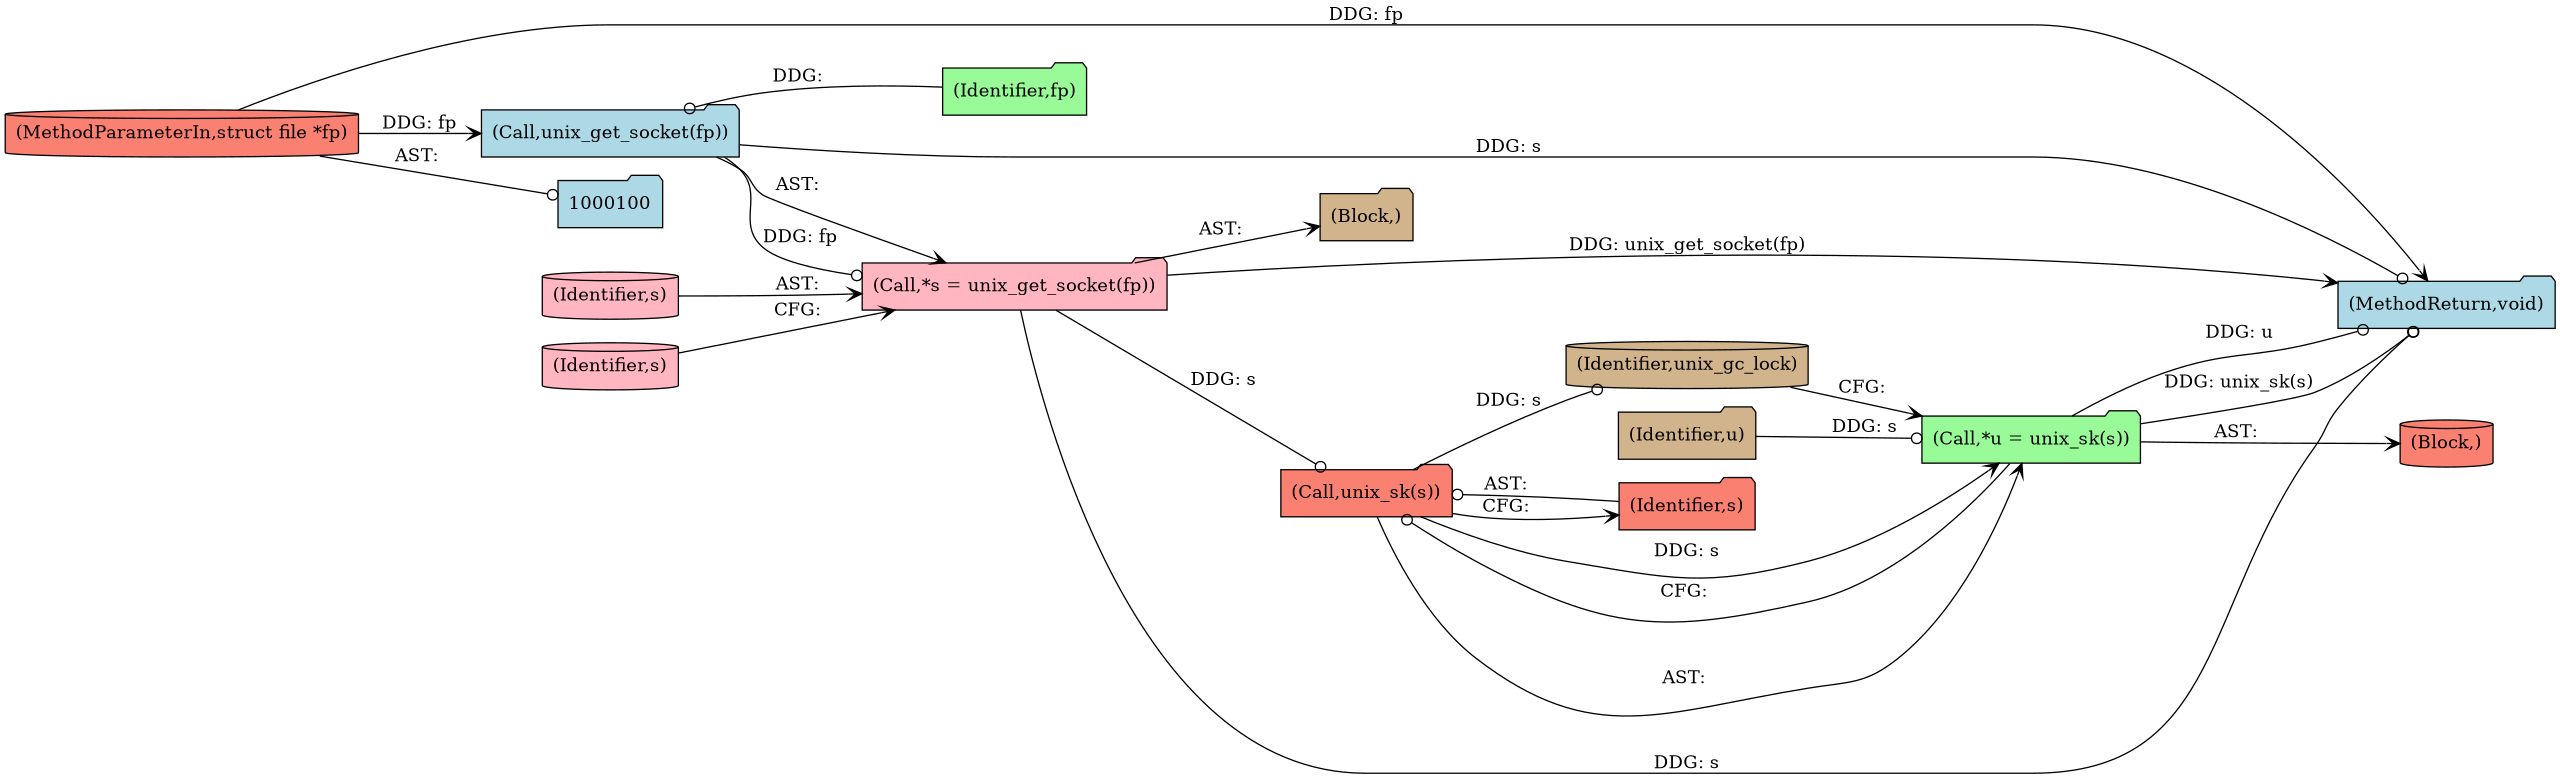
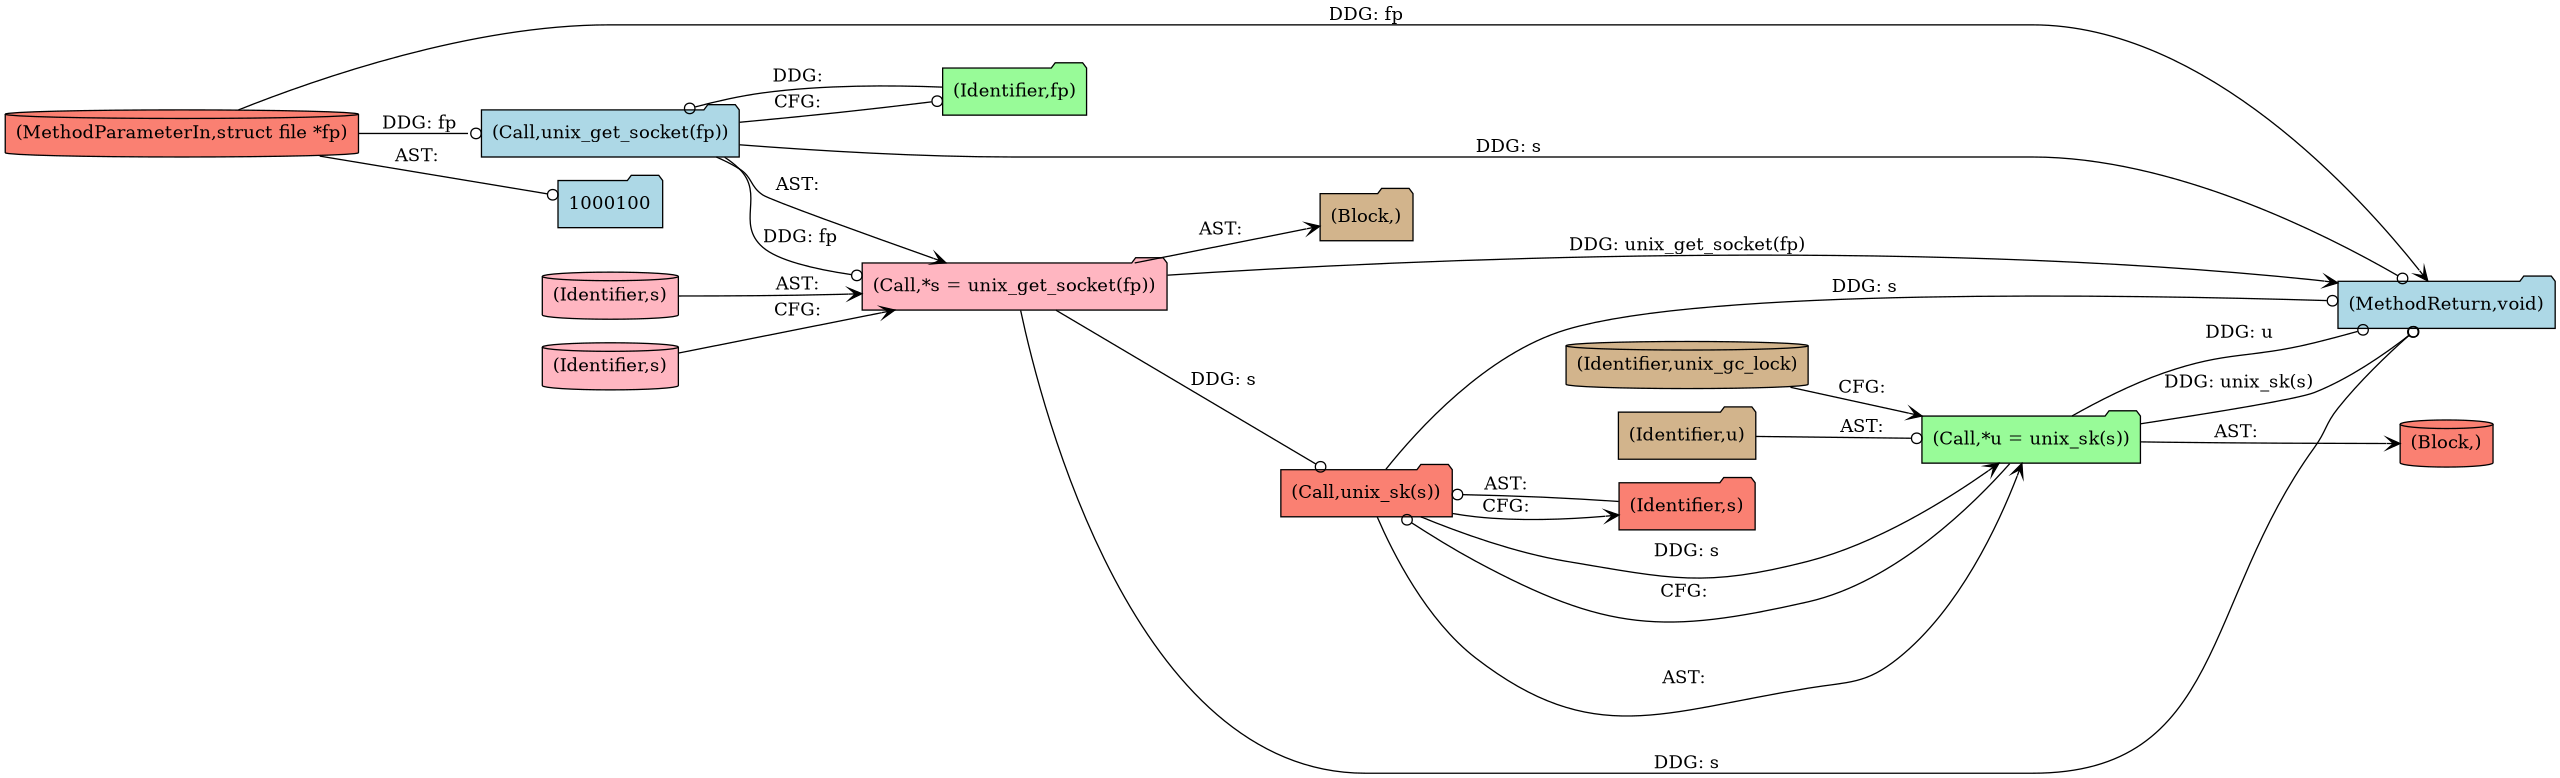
  digraph {
    rankdir=LR
    node [fillcolor=salmon shape=folder style=filled]
    edge [arrowhead=odot]
    n1 [fillcolor=lightblue label="(Call,unix_get_socket(fp))"]
    n2 [fillcolor=lightpink label="(Call,*s = unix_get_socket(fp))"]
    n3 [fillcolor=lightblue label="(MethodReturn,void)"]
    n4 [fillcolor=palegreen label="(Identifier,fp)"]
    n5 [label="(Call,unix_sk(s))"]
    n6 [fillcolor=tan label="(Block,)"]
    n7 [label="(MethodParameterIn,struct file *fp)" shape=cylinder]
    1000100 [fillcolor=lightblue]
    n9 [fillcolor=palegreen label="(Call,*u = unix_sk(s))"]
    n10 [label="(Identifier,s)"]
    n11 [label="(Block,)" shape=cylinder]
    n12 [fillcolor=lightpink label="(Identifier,s)" shape=cylinder]
    n13 [fillcolor=tan label="(Identifier,unix_gc_lock)" shape=cylinder]
    n14 [fillcolor=tan label="(Identifier,u)"]
    n15 [fillcolor=lightpink label="(Identifier,s)" shape=cylinder]
    n1 -> n2 [arrowhead=vee label="AST: "]
    n1 -> n2 [label="DDG: fp"]
    n1 -> n3 [label="DDG: s"]
+   n1 -> n4 [label="CFG: "]
    n2 -> n3 [label="DDG: s"]
    n2 -> n3 [arrowhead=vee label="DDG: unix_get_socket(fp)"]
    n2 -> n5 [label="DDG: s"]
    n2 -> n6 [arrowhead=vee label="AST: "]
    n4 -> n1 [label="DDG: "]
-   n5 -> n13 [label="DDG: s"]
+   n5 -> n3 [label="DDG: s"]
    n5 -> n9 [arrowhead=vee label="AST: "]
    n5 -> n9 [arrowhead=vee label="DDG: s"]
    n5 -> n10 [arrowhead=vee label="CFG: "]
-   n7 -> n1 [arrowhead=vee label="DDG: fp"]
+   n7 -> n1 [label="DDG: fp"]
    n7 -> n3 [arrowhead=vee label="DDG: fp"]
    n7 -> 1000100 [label="AST: "]
    n9 -> n3 [label="DDG: unix_sk(s)"]
    n9 -> n3 [label="DDG: u"]
    n9 -> n5 [label="CFG: "]
    n9 -> n11 [arrowhead=vee label="AST: "]
    n10 -> n5 [label="AST: "]
    n12 -> n2 [arrowhead=vee label="CFG: "]
    n13 -> n9 [arrowhead=vee label="CFG: "]
-   n14 -> n9 [label="DDG: s"]
+   n14 -> n9 [label="AST: "]
    n15 -> n2 [arrowhead=vee label="AST: "]
  }
